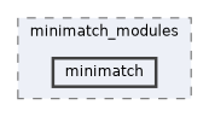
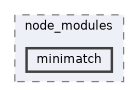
  digraph {
    compound=true
    n1 [color=grey25 fillcolor="#edf0f7" fontname=Helvetica fontsize=10 height=0.2 label=minimatch shape=box style="filled,bold" width=0.4]
    subgraph cluster_1 {
      bgcolor="#edf0f7"
      fontname=Helvetica
      fontsize=10
-     label=minimatch_modules
+     label=node_modules
      pencolor=grey50
      style="filled,dashed"
      n1
    }
  }
